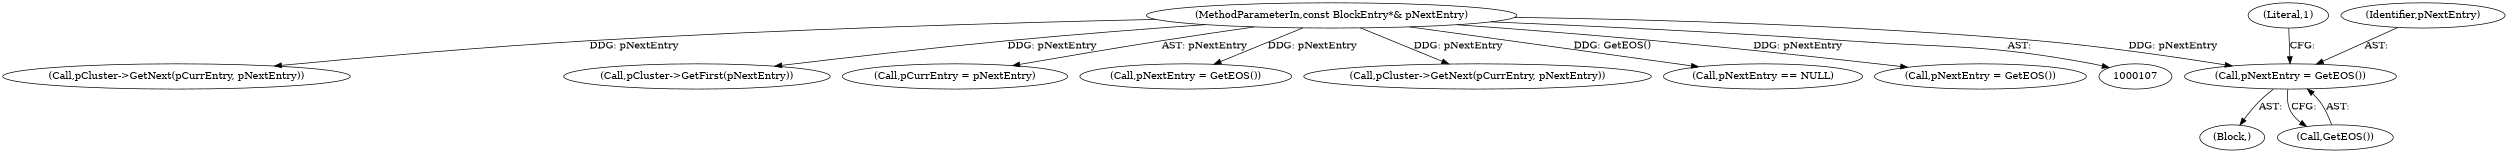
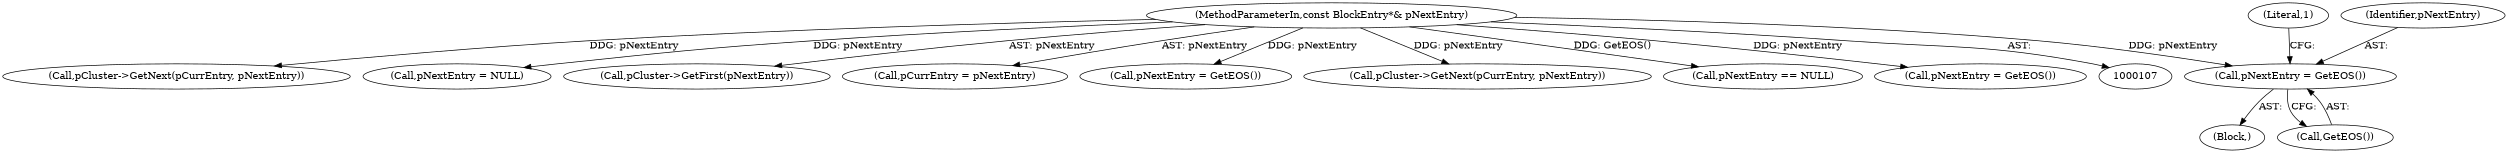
  digraph {
    n1 [label="(Call,pNextEntry = GetEOS())"]
    n2 [label="(Block,)"]
    n3 [label="(Call,GetEOS())"]
    n4 [label="(MethodParameterIn,const BlockEntry*& pNextEntry)"]
    n5 [label="(Call,pCluster->GetNext(pCurrEntry, pNextEntry))"]
+   n6 [label="(Call,pNextEntry = NULL)"]
    n7 [label="(Call,pCluster->GetFirst(pNextEntry))"]
    n8 [label="(Call,pCurrEntry = pNextEntry)"]
    n9 [label="(Call,pNextEntry = GetEOS())"]
    n10 [label="(Call,pCluster->GetNext(pCurrEntry, pNextEntry))"]
    n11 [label="(Call,pNextEntry == NULL)"]
    n12 [label="(Call,pNextEntry = GetEOS())"]
    1000107
    n14 [label="(Literal,1)"]
    n15 [label="(Identifier,pNextEntry)"]
    n1 -> n2 [label="AST: "]
    n1 -> n3 [label="CFG: "]
    n3 -> n1 [label="AST: "]
    n4 -> n1 [label="DDG: pNextEntry"]
    n4 -> n5 [label="DDG: pNextEntry"]
-   n4 -> n7 [label="DDG: pNextEntry"]
+   n4 -> n6 [label="DDG: pNextEntry"]
+   n4 -> n7 [label="AST: pNextEntry"]
    n4 -> n8 [label="AST: pNextEntry"]
    n4 -> n9 [label="DDG: pNextEntry"]
    n4 -> n10 [label="DDG: pNextEntry"]
    n4 -> n11 [label="DDG: GetEOS()"]
    n4 -> n12 [label="DDG: pNextEntry"]
    n4 -> 1000107 [label="AST: "]
    n14 -> n1 [label="CFG: "]
    n15 -> n1 [label="AST: "]
  }
